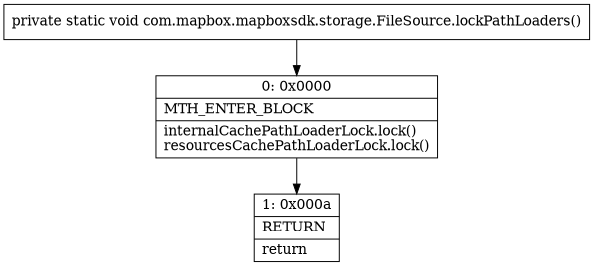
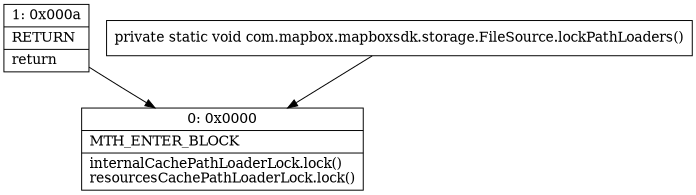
  digraph {
    node [shape=record]
    n1 [label="{0\:\ 0x0000|MTH_ENTER_BLOCK\l|internalCachePathLoaderLock.lock()\lresourcesCachePathLoaderLock.lock()\l}"]
    n2 [label="{1\:\ 0x000a|RETURN\l|return\l}"]
    n3 [label="{private static void com.mapbox.mapboxsdk.storage.FileSource.lockPathLoaders() }"]
-   n1 -> n2
+   n2 -> n1
    n3 -> n1
  }
